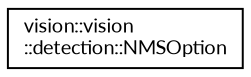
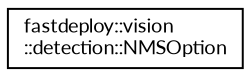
  digraph {
    rankdir=LR
    fontname=Lato
-   n1 [color=black fillcolor=white fontname=Lato fontsize=10 height=0.2 label="vision::vision\l::detection::NMSOption" shape=record style=filled width=0.4]
+   n1 [color=black fillcolor=white fontname=Lato fontsize=10 height=0.2 label="fastdeploy::vision\l::detection::NMSOption" shape=record style=filled width=0.4]
  }
